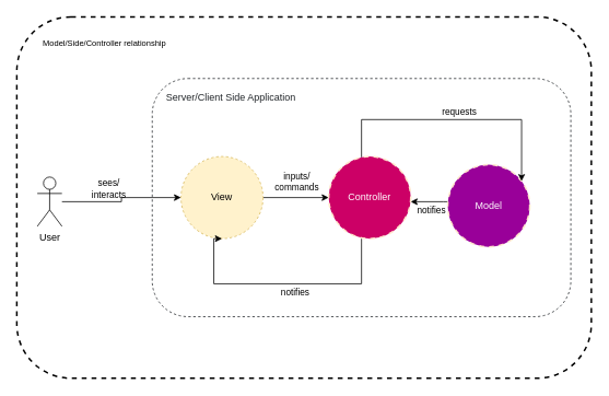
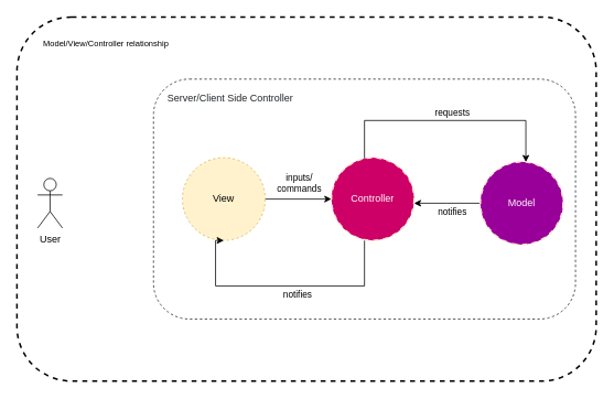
  <mxCell id="0" />
  <mxCell id="1" parent="0" />
- <mxCell id="2" value="Model/Side/Controller relationship " style="rounded=1;whiteSpace=wrap;html=1;dashed=1;fontSize=10;strokeWidth=2;fillColor=none;verticalAlign=top;spacingLeft=30;align=left;spacingTop=20;" parent="1" vertex="1"><mxGeometry x="20" y="20" width="700" height="440" as="geometry" /></mxCell>
- <mxCell id="3" value="Server/Client Side Application" style="rounded=1;whiteSpace=wrap;html=1;fillColor=none;strokeColor=#212529;align=left;verticalAlign=top;spacingLeft=15;spacingTop=10;fontColor=#212529;dashed=1;" parent="1" vertex="1"><mxGeometry x="185" y="95" width="510" height="290" as="geometry" /></mxCell>
+ <mxCell id="2" value="Model/View/Controller relationship " style="rounded=1;whiteSpace=wrap;html=1;dashed=1;fontSize=10;strokeWidth=2;fillColor=none;verticalAlign=top;spacingLeft=30;align=left;spacingTop=20;" parent="1" vertex="1"><mxGeometry x="20" y="20" width="700" height="440" as="geometry" /></mxCell>
+ <mxCell id="3" value="Server/Client Side Controller" style="rounded=1;whiteSpace=wrap;html=1;fillColor=none;strokeColor=#212529;align=left;verticalAlign=top;spacingLeft=15;spacingTop=10;fontColor=#212529;dashed=1;" parent="1" vertex="1"><mxGeometry x="185" y="95" width="510" height="290" as="geometry" /></mxCell>
  <mxCell id="4" style="edgeStyle=orthogonalEdgeStyle;rounded=0;orthogonalLoop=1;jettySize=auto;html=1;fontColor=#000000;" parent="1" source="6" target="14" edge="1"><mxGeometry relative="1" as="geometry" /></mxCell>
  <mxCell id="5" value="inputs/&lt;br&gt;commands" style="edgeLabel;html=1;align=center;verticalAlign=middle;resizable=0;points=[];fontColor=#000000;labelBackgroundColor=none;" parent="4" vertex="1" connectable="0"><mxGeometry x="-0.275" y="2" relative="1" as="geometry"><mxPoint x="11" y="-18" as="offset" /></mxGeometry></mxCell>
  <mxCell id="6" value="View" style="ellipse;whiteSpace=wrap;html=1;aspect=fixed;fillColor=#fff2cc;strokeColor=#d6b656;dashed=1;" parent="1" vertex="1"><mxGeometry x="220" y="190" width="100" height="100" as="geometry" /></mxCell>
  <mxCell id="7" style="edgeStyle=orthogonalEdgeStyle;rounded=0;orthogonalLoop=1;jettySize=auto;html=1;fontColor=#000000;" parent="1" source="9" target="14" edge="1"><mxGeometry relative="1" as="geometry"><Array as="points"><mxPoint x="540" y="245" /><mxPoint x="540" y="245" /></Array></mxGeometry></mxCell>
  <mxCell id="8" value="notifies" style="edgeLabel;html=1;align=center;verticalAlign=middle;resizable=0;points=[];fontColor=#000000;labelBackgroundColor=none;" parent="7" vertex="1" connectable="0"><mxGeometry x="-0.174" y="2" relative="1" as="geometry"><mxPoint x="-2" y="8" as="offset" /></mxGeometry></mxCell>
- <mxCell id="9" value="Model" style="ellipse;whiteSpace=wrap;html=1;aspect=fixed;dashed=1;strokeColor=#FFE6CC;strokeWidth=2;fillColor=#990099;fontColor=#FFFFFF;" parent="1" vertex="1"><mxGeometry x="545" y="200" width="100" height="100" as="geometry" /></mxCell>
+ <mxCell id="9" value="Model" style="ellipse;whiteSpace=wrap;html=1;aspect=fixed;dashed=1;strokeColor=#FFE6CC;strokeWidth=2;fillColor=#990099;fontColor=#FFFFFF;" parent="1" vertex="1"><mxGeometry x="580" y="195" width="100" height="100" as="geometry" /></mxCell>
  <mxCell id="10" style="edgeStyle=orthogonalEdgeStyle;rounded=0;orthogonalLoop=1;jettySize=auto;html=1;fontColor=#000000;" parent="1" source="14" target="9" edge="1"><mxGeometry relative="1" as="geometry"><Array as="points"><mxPoint x="440" y="145" /><mxPoint x="635" y="145" /></Array></mxGeometry></mxCell>
  <mxCell id="11" value="requests" style="edgeLabel;html=1;align=center;verticalAlign=middle;resizable=0;points=[];fontColor=#000000;labelBackgroundColor=none;" parent="10" vertex="1" connectable="0"><mxGeometry x="0.047" y="-1" relative="1" as="geometry"><mxPoint y="-11" as="offset" /></mxGeometry></mxCell>
  <mxCell id="12" style="edgeStyle=orthogonalEdgeStyle;rounded=0;orthogonalLoop=1;jettySize=auto;html=1;entryX=0.5;entryY=1;entryDx=0;entryDy=0;fontColor=#000000;" parent="1" source="14" target="6" edge="1"><mxGeometry relative="1" as="geometry"><Array as="points"><mxPoint x="440" y="345" /><mxPoint x="260" y="345" /></Array></mxGeometry></mxCell>
  <mxCell id="13" value="notifies" style="edgeLabel;html=1;align=center;verticalAlign=middle;resizable=0;points=[];fontColor=#000000;labelBackgroundColor=none;" parent="12" vertex="1" connectable="0"><mxGeometry x="-0.131" y="1" relative="1" as="geometry"><mxPoint x="-7" y="9" as="offset" /></mxGeometry></mxCell>
  <mxCell id="14" value="Controller" style="ellipse;whiteSpace=wrap;html=1;aspect=fixed;dashed=1;strokeColor=#FFE6CC;strokeWidth=2;fillColor=#CC0066;fontColor=#FFFFFF;" parent="1" vertex="1"><mxGeometry x="400" y="190" width="100" height="100" as="geometry" /></mxCell>
- <mxCell id="15" style="edgeStyle=orthogonalEdgeStyle;rounded=0;orthogonalLoop=1;jettySize=auto;html=1;fontColor=#000000;" parent="1" source="17" target="6" edge="1"><mxGeometry relative="1" as="geometry" /></mxCell>
- <mxCell id="16" value="sees/&lt;br&gt;interacts" style="edgeLabel;html=1;align=center;verticalAlign=middle;resizable=0;points=[];fontColor=#000000;labelBackgroundColor=none;" parent="15" vertex="1" connectable="0"><mxGeometry x="-0.229" relative="1" as="geometry"><mxPoint x="-2" y="-16" as="offset" /></mxGeometry></mxCell>
  <mxCell id="17" value="User" style="shape=umlActor;verticalLabelPosition=bottom;verticalAlign=top;html=1;outlineConnect=0;labelBackgroundColor=none;fontColor=#000000;strokeColor=default;fillColor=none;" parent="1" vertex="1"><mxGeometry x="45" y="215" width="30" height="60" as="geometry" /></mxCell>
